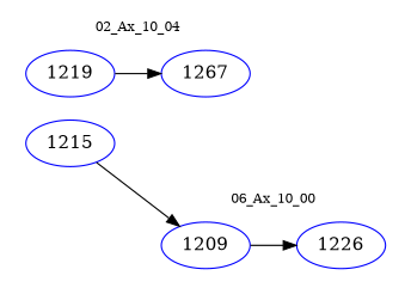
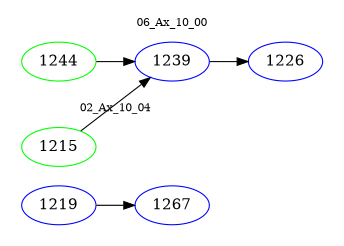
  digraph {
    rankdir=LR
    node [color=blue]
    edge [color=black]
-   n2 [label=1209]
+   n1 [color=green label=1244]
+   n2 [label=1239]
    n3 [label=1226]
-   n4 [label=1215]
+   n4 [color=green label=1215]
    n5 [label=1219]
    n6 [label=1267]
    subgraph cluster_1 {
      color=white
      fontsize=10
      label="06_Ax_10_00"
+     n1
      n2
      n3
    }
    subgraph cluster_2 {
      color=white
      fontsize=10
      label="02_Ax_10_04"
      n4
      n5
      n6
    }
+   n1 -> n2
    n2 -> n3
    n4 -> n2
    n5 -> n6
  }
